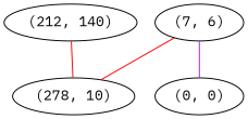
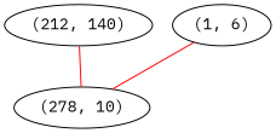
  graph {
    fontname="IBM Plex Mono"
    node [fontname="IBM Plex Mono"]
    edge [color=red fontname="IBM Plex Mono" weight=1]
    n1 [label="(278, 10)"]
-   "(7, 6)"
-   "(0, 0)"
+   "(7, 6)" [label="(1, 6)"]
    "(212, 140)"
    "(7, 6)" -- n1
-   "(7, 6)" -- "(0, 0)" [color=purple weight=4]
    "(212, 140)" -- n1
  }
